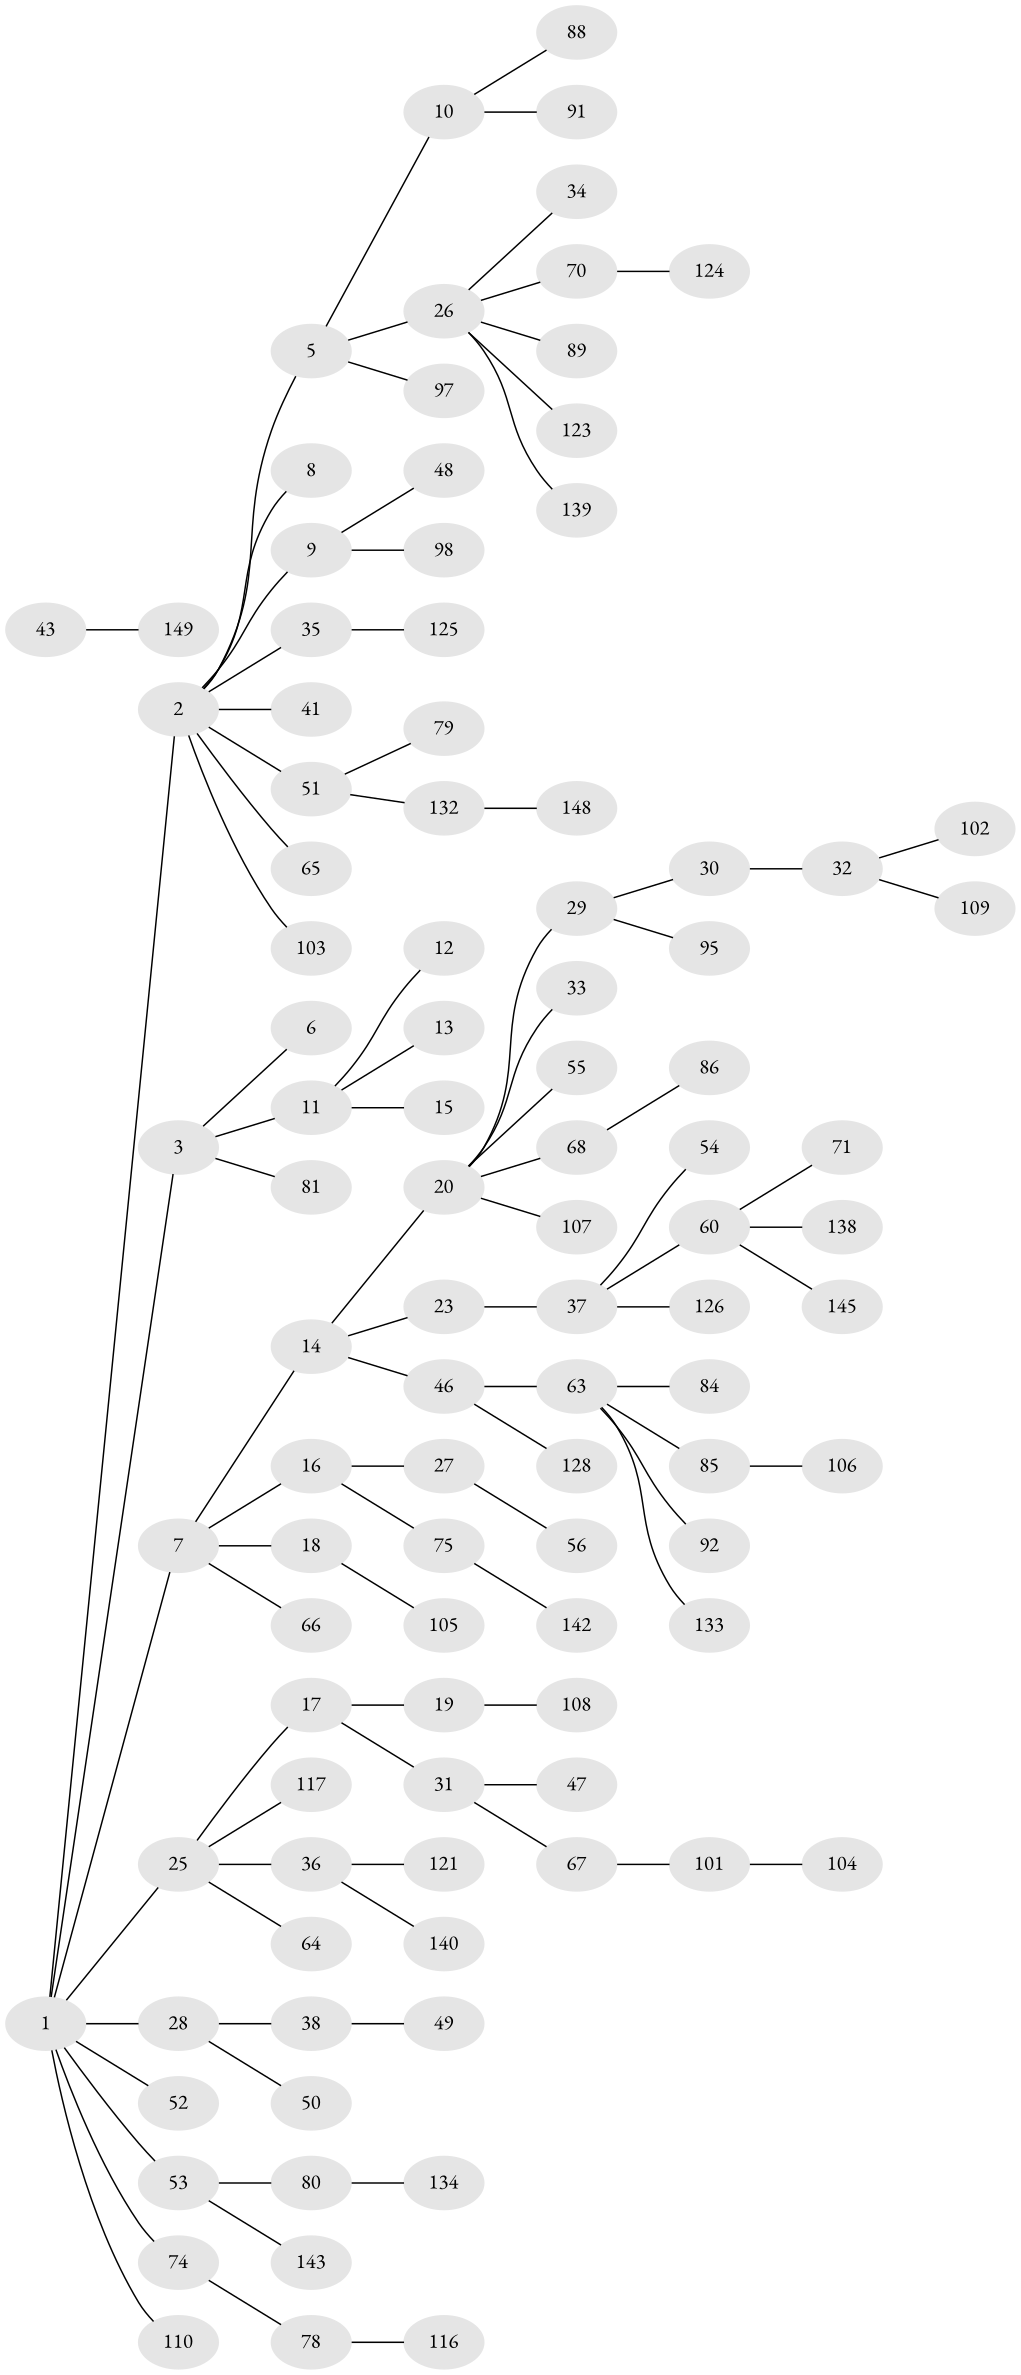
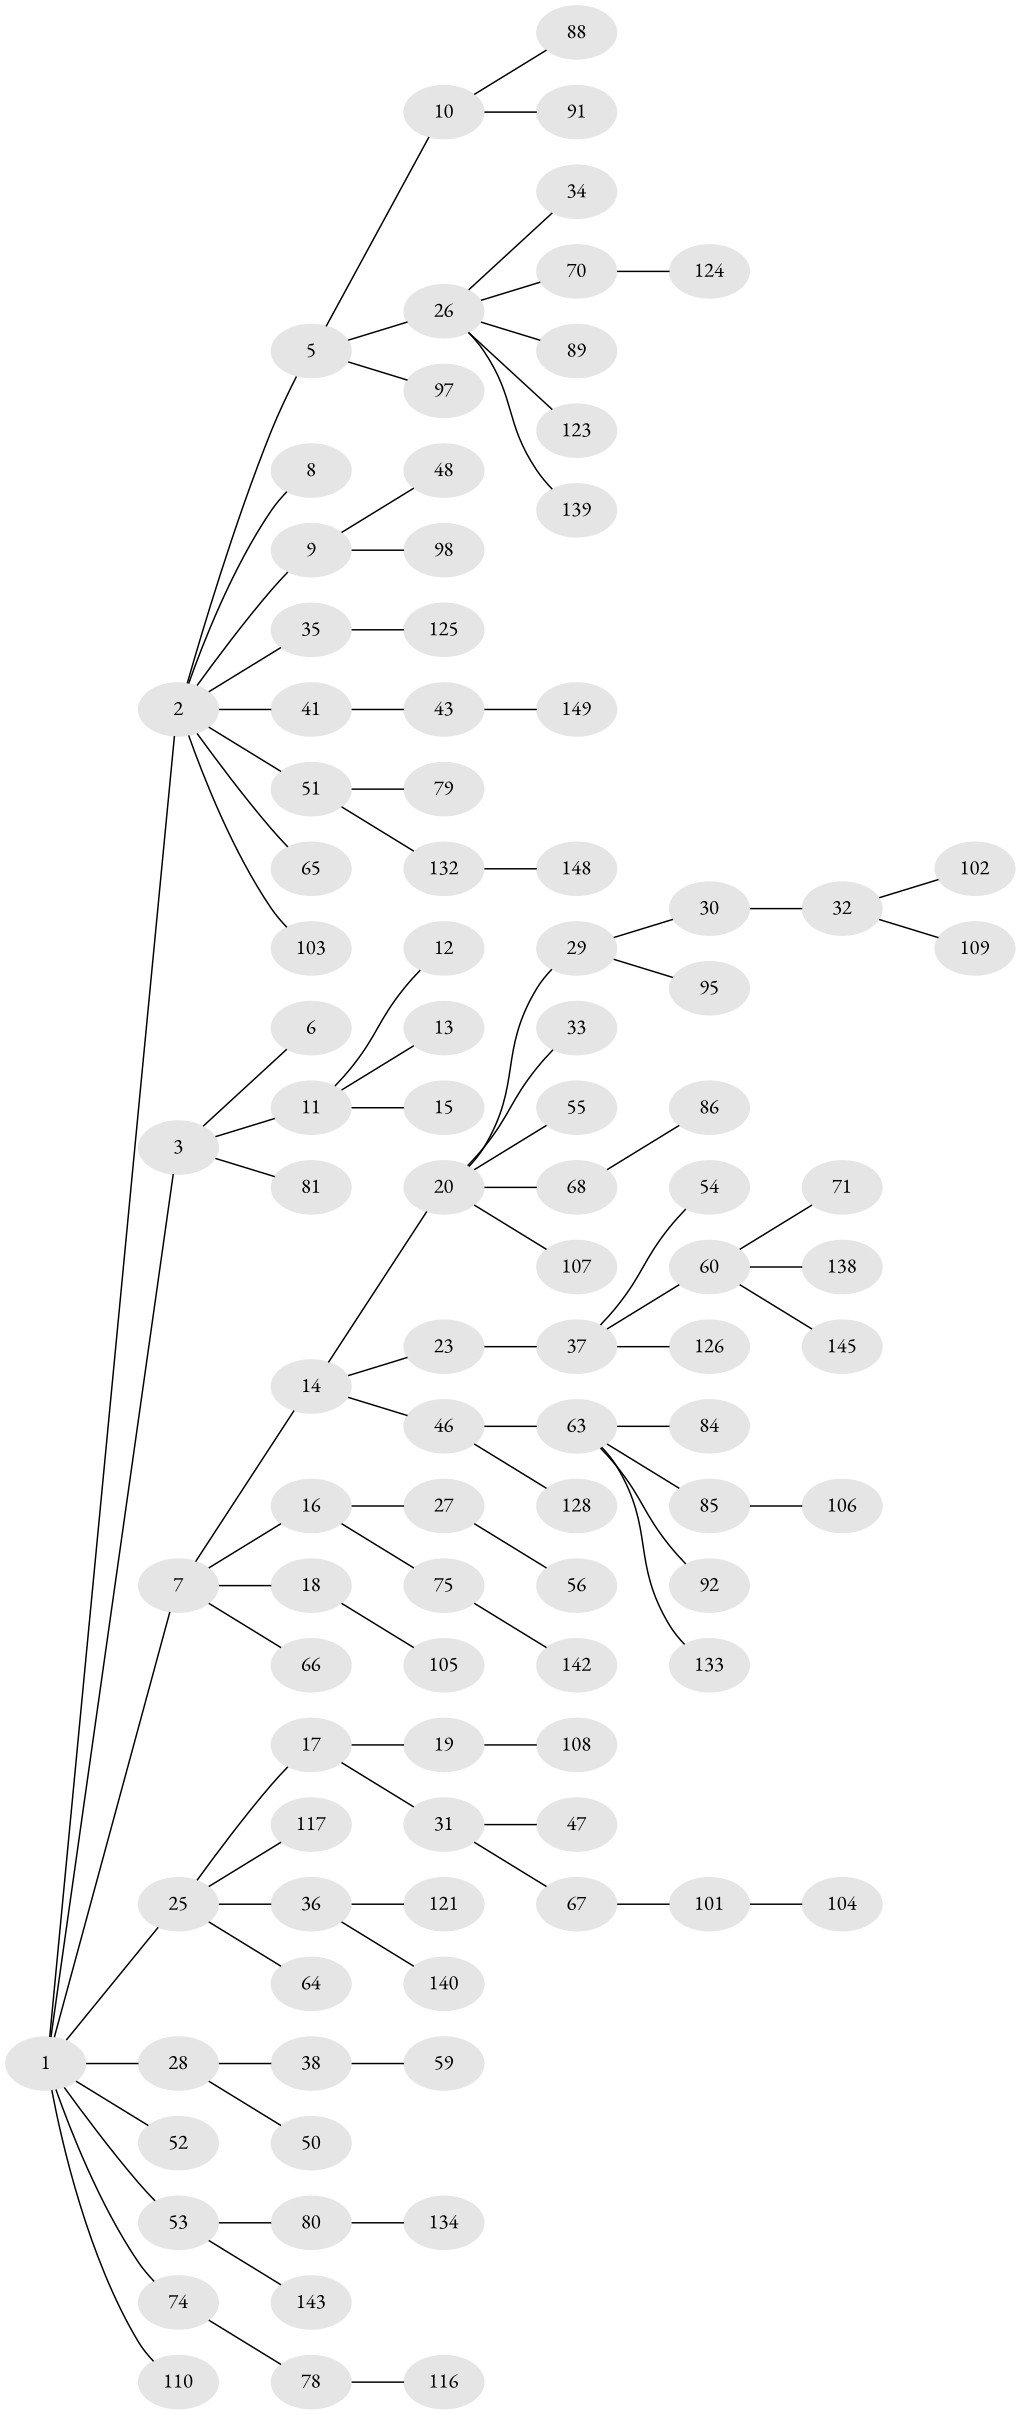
  graph {
    fontname="EB Garamond"
    rankdir=LR
    node [color=gray90 fontname="EB Garamond" style=filled]
    edge [fontname="EB Garamond"]
    1 [super="+4"]
    2 [super="+22"]
    3 [super="+45"]
    7 [super="+57"]
    25
    28
    52
    53 [super="+113"]
    74
    110
    5
    8
    9
    35 [super="+93"]
    41
    51 [super="+137"]
    65
    103
    6
    11 [super="+122"]
    81
    14 [super="+44"]
    16 [super="+69"]
    18 [super="+39"]
    66
    17
    19
    31 [super="+49"]
    117
    36 [super="+131"]
    64 [super="+87"]
    38 [super="+76"]
    50
    80 [super="+130"]
    143
    78 [super="+111"]
    10 [super="+62"]
    26 [super="+42"]
    97 [super="+127"]
    48
    98
    125
    43 [super="+82"]
    79 [super="+114"]
    132 [super="+135"]
    12 [super="+118"]
    13 [super="+72"]
    15 [super="+146"]
    88
    91 [super="+96"]
    34 [super="+112"]
    70 [super="+99"]
    89 [super="+94"]
    123
    139
    20 [super="+21"]
    23
    46 [super="+147"]
    27
    75 [super="+83"]
    105
    29
    33
    55
    68
    107
    37 [super="+40"]
    63 [super="+77"]
    128
    56
    142
    108
    47 [super="+61"]
    67 [super="+119"]
    30 [super="+120"]
    95
    86 [super="+100"]
    54 [super="+58"]
    60 [super="+129"]
    126
    121
    140
    124
-   59 [label=49]
+   59
    32 [super="+73"]
    102
    109
    101 [super="+115"]
    71
    138
    145
    n92 [label=149]
    84
    85 [super="+144"]
    92
    133
    148
    134
    106 [super="+136"]
    104
    116
    1 -- 2
    1 -- 3
    1 -- 7
    1 -- 25
    1 -- 28
    1 -- 52
    1 -- 53
    1 -- 74
    1 -- 110
    2 -- 5
    2 -- 8
    2 -- 9
    2 -- 35
    2 -- 41
    2 -- 51
    2 -- 65
    2 -- 103
    3 -- 6
    3 -- 11
    3 -- 81
    7 -- 14
    7 -- 16
    7 -- 18
    7 -- 66
    25 -- 17
    25 -- 117
    25 -- 36
    25 -- 64
    28 -- 38
    28 -- 50
    53 -- 80
    53 -- 143
    74 -- 78
    5 -- 10
    5 -- 26
    5 -- 97
    9 -- 48
    9 -- 98
    35 -- 125
+   41 -- 43
    51 -- 79
    51 -- 132
    11 -- 12
    11 -- 13
    11 -- 15
    14 -- 20
    14 -- 23
    14 -- 46
    16 -- 27
    16 -- 75
    18 -- 105
    17 -- 19
    17 -- 31
    19 -- 108
    31 -- 47
    31 -- 67
    36 -- 121
    36 -- 140
    38 -- 59
    80 -- 134
    78 -- 116
    10 -- 88
    10 -- 91
    26 -- 34
    26 -- 70
    26 -- 89
    26 -- 123
    26 -- 139
    43 -- n92
    132 -- 148
    70 -- 124
    20 -- 29
    20 -- 33
    20 -- 55
    20 -- 68
    20 -- 107
    23 -- 37
    46 -- 63
    46 -- 128
    27 -- 56
    75 -- 142
    29 -- 30
    29 -- 95
    68 -- 86
    37 -- 54
    37 -- 60
    37 -- 126
    63 -- 84
    63 -- 85
    63 -- 92
    63 -- 133
    67 -- 101
    30 -- 32
    60 -- 71
    60 -- 138
    60 -- 145
    32 -- 102
    32 -- 109
    101 -- 104
    85 -- 106
  }
